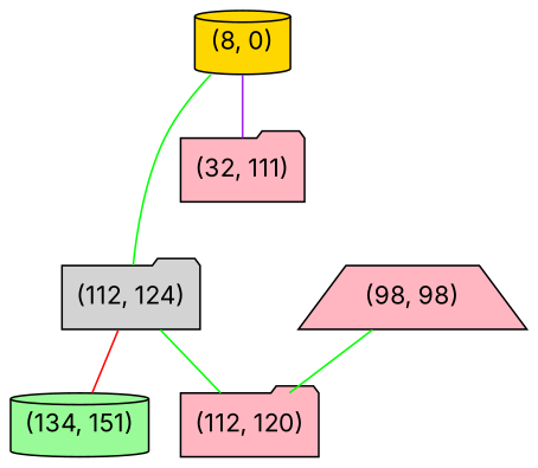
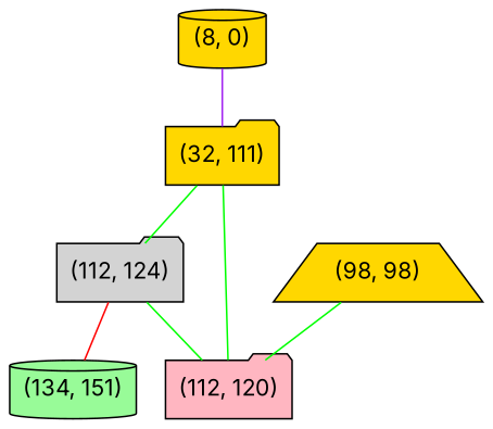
  graph {
    fontname=Inter
    node [fillcolor=gold fontname=Inter shape=folder style=filled]
    edge [color=green fontname=Inter weight=1]
    n1 [label="(8, 0)" shape=cylinder]
-   "(32, 111)" [fillcolor=lightpink]
+   "(32, 111)"
    "(112, 124)" [fillcolor=lightgrey]
    "(112, 120)" [fillcolor=lightpink]
    "(134, 151)" [fillcolor=palegreen shape=cylinder]
-   "(98, 98)" [fillcolor=lightpink shape=trapezium]
+   "(98, 98)" [shape=trapezium]
    n1 -- "(32, 111)" [color=purple weight=4]
-   n1 -- "(112, 124)" [weight=2]
+   "(32, 111)" -- "(112, 124)" [weight=2]
+   "(32, 111)" -- "(112, 120)" [weight=2]
    "(112, 124)" -- "(112, 120)"
    "(112, 124)" -- "(134, 151)" [color=red]
    "(98, 98)" -- "(112, 120)"
  }
